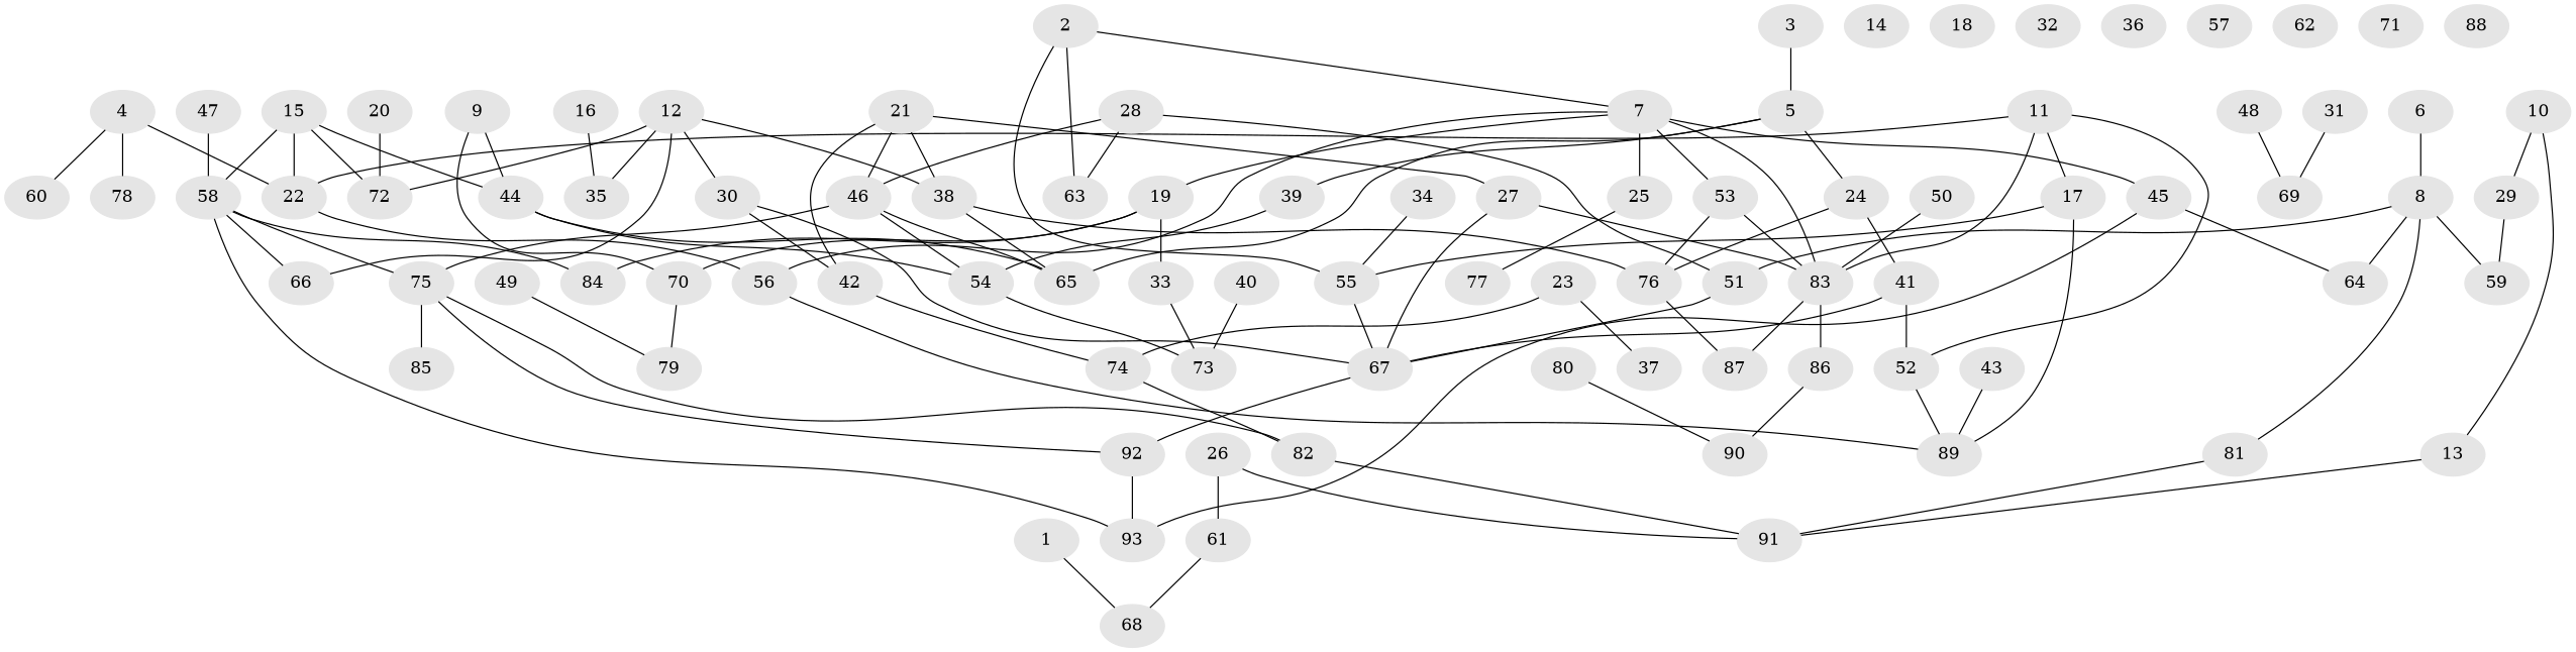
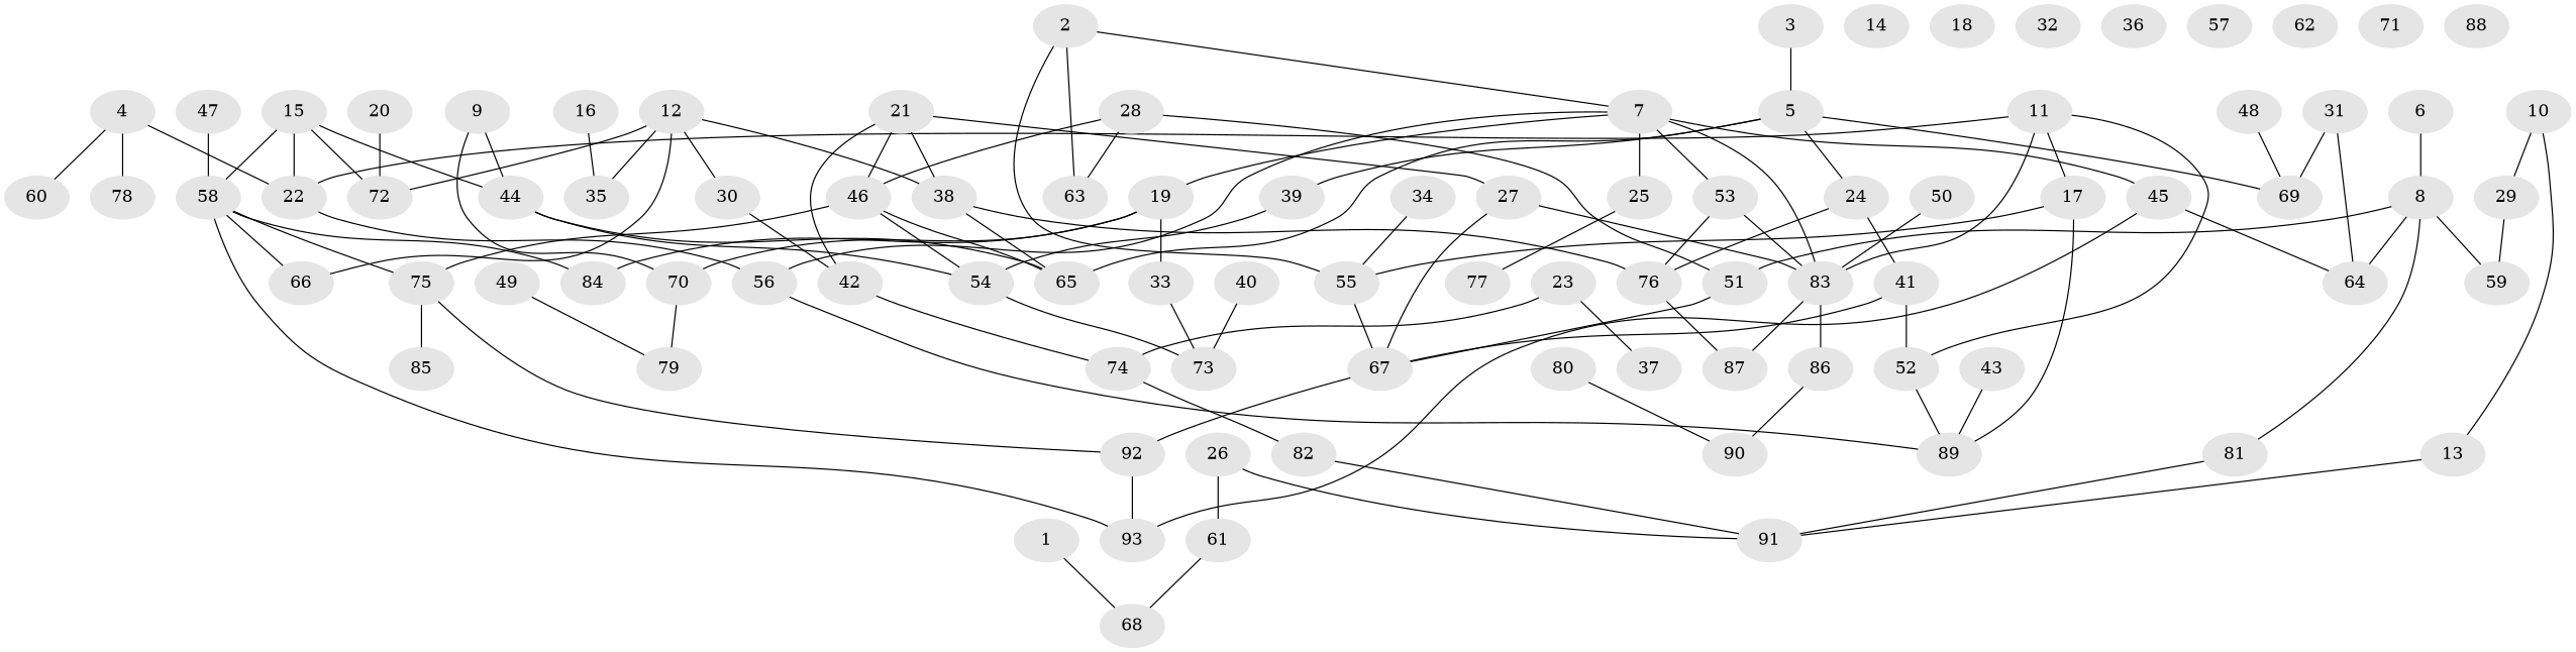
  graph {
    node [color=gray90 style=filled]
    1
    68
    2
    7
    55
    63
    19
    25
    45
    53
    56
    83
    67
    3
    5
    24
    39
    65
    69
    4
    22
    60
    78
    41
    76
    54
    6
    8
    51
    59
    64
    81
    70
    33
    84
    77
    93
    89
    87
    86
    91
    9
    44
    79
    10
    13
    29
    11
    17
    52
    12
    30
    35
    38
    66
    72
    42
    14
    15
    58
    75
    16
    18
    73
    20
    21
    27
    46
    74
    23
    37
    82
    26
    61
    50
    92
    28
    31
    32
    34
    36
    40
    43
    85
    47
    48
    49
    57
    62
    71
    80
    90
    88
    1 -- 68
    2 -- 7
    2 -- 55
    2 -- 63
    7 -- 19
    7 -- 25
    7 -- 45
    7 -- 53
    7 -- 56
    7 -- 83
    55 -- 67
    19 -- 70
    19 -- 33
    19 -- 84
    25 -- 77
    45 -- 64
    45 -- 93
    53 -- 83
    53 -- 76
    56 -- 89
    83 -- 87
    83 -- 86
    67 -- 92
    3 -- 5
    5 -- 24
    5 -- 39
    5 -- 65
+   5 -- 69
    24 -- 41
    24 -- 76
    39 -- 54
    4 -- 22
    4 -- 60
    4 -- 78
    22 -- 56
    41 -- 67
    41 -- 52
    76 -- 87
    54 -- 73
    6 -- 8
    8 -- 51
    8 -- 59
    8 -- 64
    8 -- 81
    51 -- 67
    81 -- 91
    70 -- 79
    33 -- 73
    86 -- 90
    9 -- 70
    9 -- 44
    44 -- 65
    44 -- 54
    10 -- 13
    10 -- 29
    13 -- 91
    29 -- 59
    11 -- 83
    11 -- 22
    11 -- 17
    11 -- 52
    17 -- 55
    17 -- 89
    52 -- 89
    12 -- 30
    12 -- 35
    12 -- 38
    12 -- 66
    12 -- 72
-   30 -- 67
    30 -- 42
    38 -- 65
    38 -- 76
    42 -- 74
    15 -- 22
    15 -- 44
    15 -- 72
    15 -- 58
    58 -- 84
    58 -- 93
    58 -- 66
    58 -- 75
-   75 -- 82
    75 -- 92
    75 -- 85
    16 -- 35
    20 -- 72
    21 -- 38
    21 -- 42
    21 -- 27
    21 -- 46
    27 -- 83
    27 -- 67
    46 -- 65
    46 -- 54
    46 -- 75
    74 -- 82
    23 -- 74
    23 -- 37
    82 -- 91
    26 -- 91
    26 -- 61
    61 -- 68
    50 -- 83
    92 -- 93
    28 -- 63
    28 -- 51
    28 -- 46
    31 -- 69
+   31 -- 64
    34 -- 55
    40 -- 73
    43 -- 89
    47 -- 58
    48 -- 69
    49 -- 79
    80 -- 90
  }
